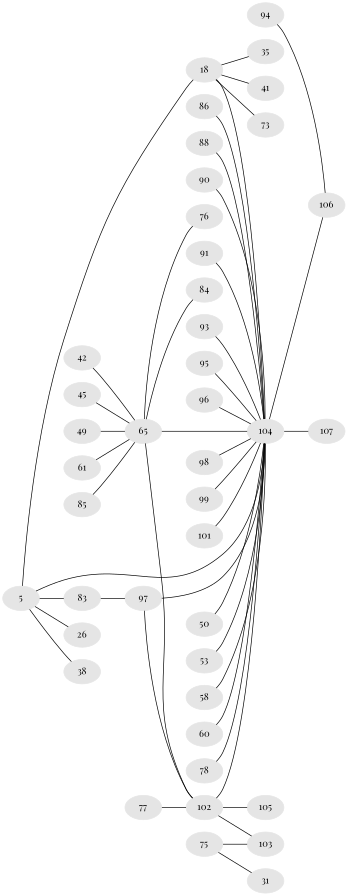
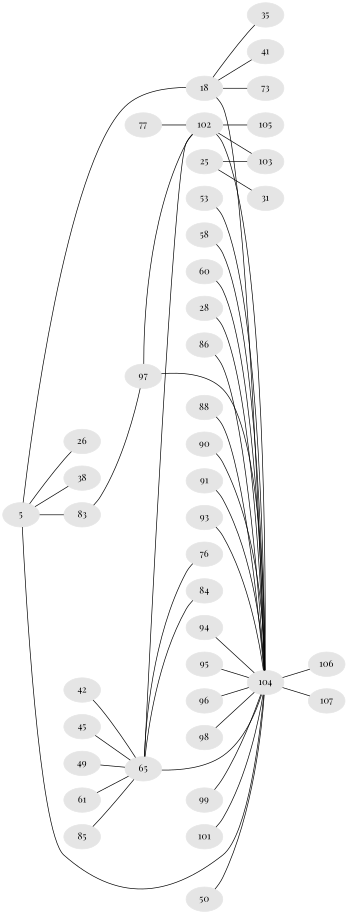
  graph {
    fontname="Playfair Display"
    rankdir=LR
    node [color=gray90 fontname="Playfair Display" style=filled]
    edge [fontname="Playfair Display"]
    5 [super="+3"]
    18 [super="+17"]
    26
    38
    104 [super="+10+30+80+100"]
    83
    35
    41
    73
    97 [super="+4+56+70+75+77"]
    102 [super="+59+69"]
    106
    107
-   25 [super="+23" label=75]
+   25 [super="+23"]
    31
    103
    105
    65 [super="+9+39+13"]
    76 [super="+57"]
    84 [super="+82"]
    42
    45
    49
    50
    53
    58
    61
    n28 [label=60 super="+52"]
-   78
+   78 [label=28]
    85 [super="+40+55"]
    86
    n32 [label=77]
    88
    90
    91 [super="+79"]
    93 [super="+29"]
    94 [super="+64"]
    95
    96
    98
    99 [super="+72"]
    101
    5 -- 18
    5 -- 26
    5 -- 38
    5 -- 104 [weight=2]
    5 -- 83 [weight=6]
    18 -- 104 [weight=8]
    18 -- 35
    18 -- 41
    18 -- 73
    104 -- 106
    104 -- 107
    83 -- 97
    97 -- 104
    97 -- 102
    102 -- 104 [weight=4]
    102 -- 103
    102 -- 105
    25 -- 31
    25 -- 103 [weight=6]
    65 -- 104 [weight=16]
    65 -- 102
    65 -- 76
    65 -- 84
    42 -- 65
    45 -- 65
    49 -- 65
    50 -- 104 [weight=2]
    53 -- 104
    58 -- 104
    61 -- 65
    n28 -- 104
    78 -- 104
    85 -- 65
    86 -- 104
    n32 -- 102
    88 -- 104
    90 -- 104
    91 -- 104
    93 -- 104
-   94 -- 106
+   94 -- 104
    95 -- 104
    96 -- 104
    98 -- 104
    99 -- 104
    101 -- 104
  }
